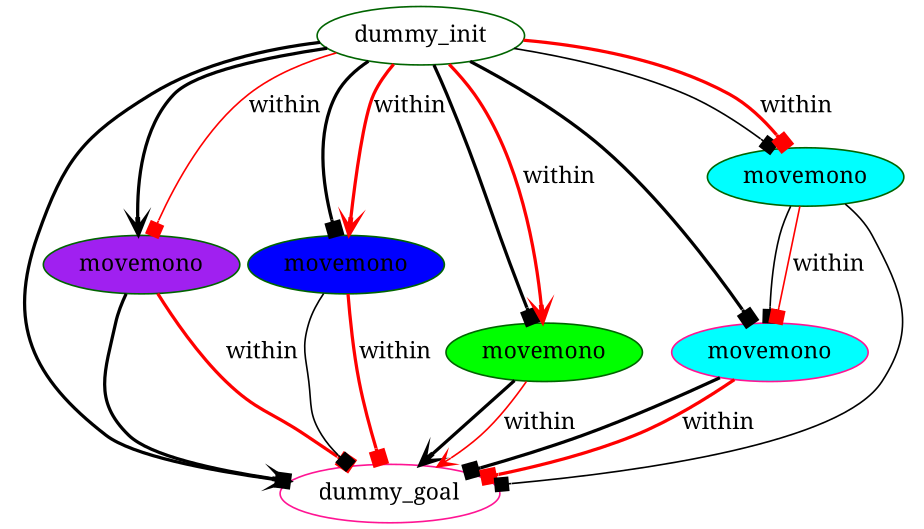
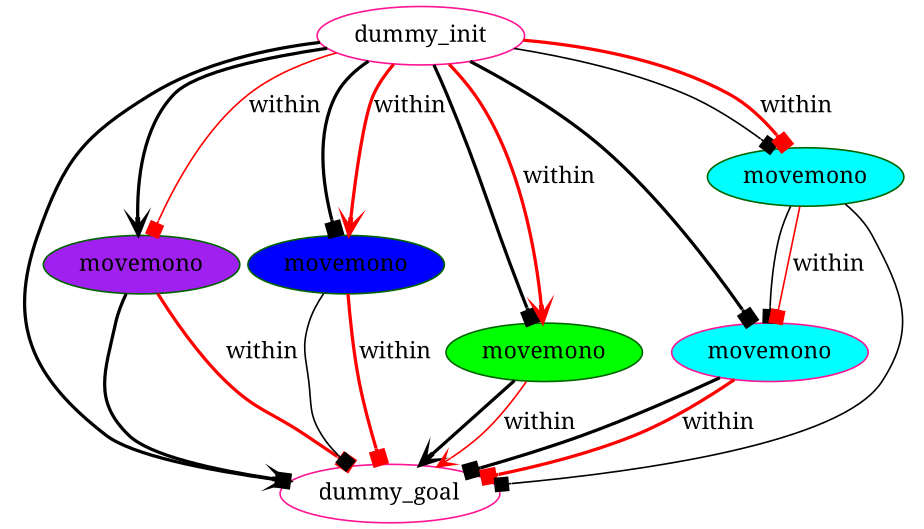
  digraph {
    fontname="Noto Serif"
    node [fillcolor=white style=filled color=darkgreen fontname="Noto Serif"]
    edge [color=black style=bold arrowhead=box fontname="Noto Serif"]
-   n1 [label=dummy_init]
+   n1 [label=dummy_init color=deeppink]
    n2 [label=dummy_goal color=deeppink]
    n3 [fillcolor=purple label=movemono]
    n4 [fillcolor=blue label=movemono]
    n5 [fillcolor=green label=movemono]
    n6 [fillcolor=cyan label=movemono color=deeppink]
    n7 [fillcolor=cyan label=movemono]
    n1 -> n2
    n1 -> n3 [arrowhead=vee]
    n1 -> n3 [color=red label=within style=solid]
    n1 -> n4
    n1 -> n4 [color=red label=within arrowhead=vee]
    n1 -> n5
    n1 -> n5 [color=red label=within arrowhead=vee]
    n1 -> n6
    n1 -> n7 [style=solid]
    n1 -> n7 [color=red label=within]
    n3 -> n2 [arrowhead=vee]
    n3 -> n2 [color=red label=within]
    n4 -> n2 [style=solid]
    n4 -> n2 [color=red label=within]
    n5 -> n2 [arrowhead=vee]
    n5 -> n2 [color=red label=within style=solid arrowhead=vee]
    n6 -> n2
    n6 -> n2 [color=red label=within]
    n7 -> n2 [style=solid]
    n7 -> n6 [style=solid]
    n7 -> n6 [color=red label=within style=solid]
  }
